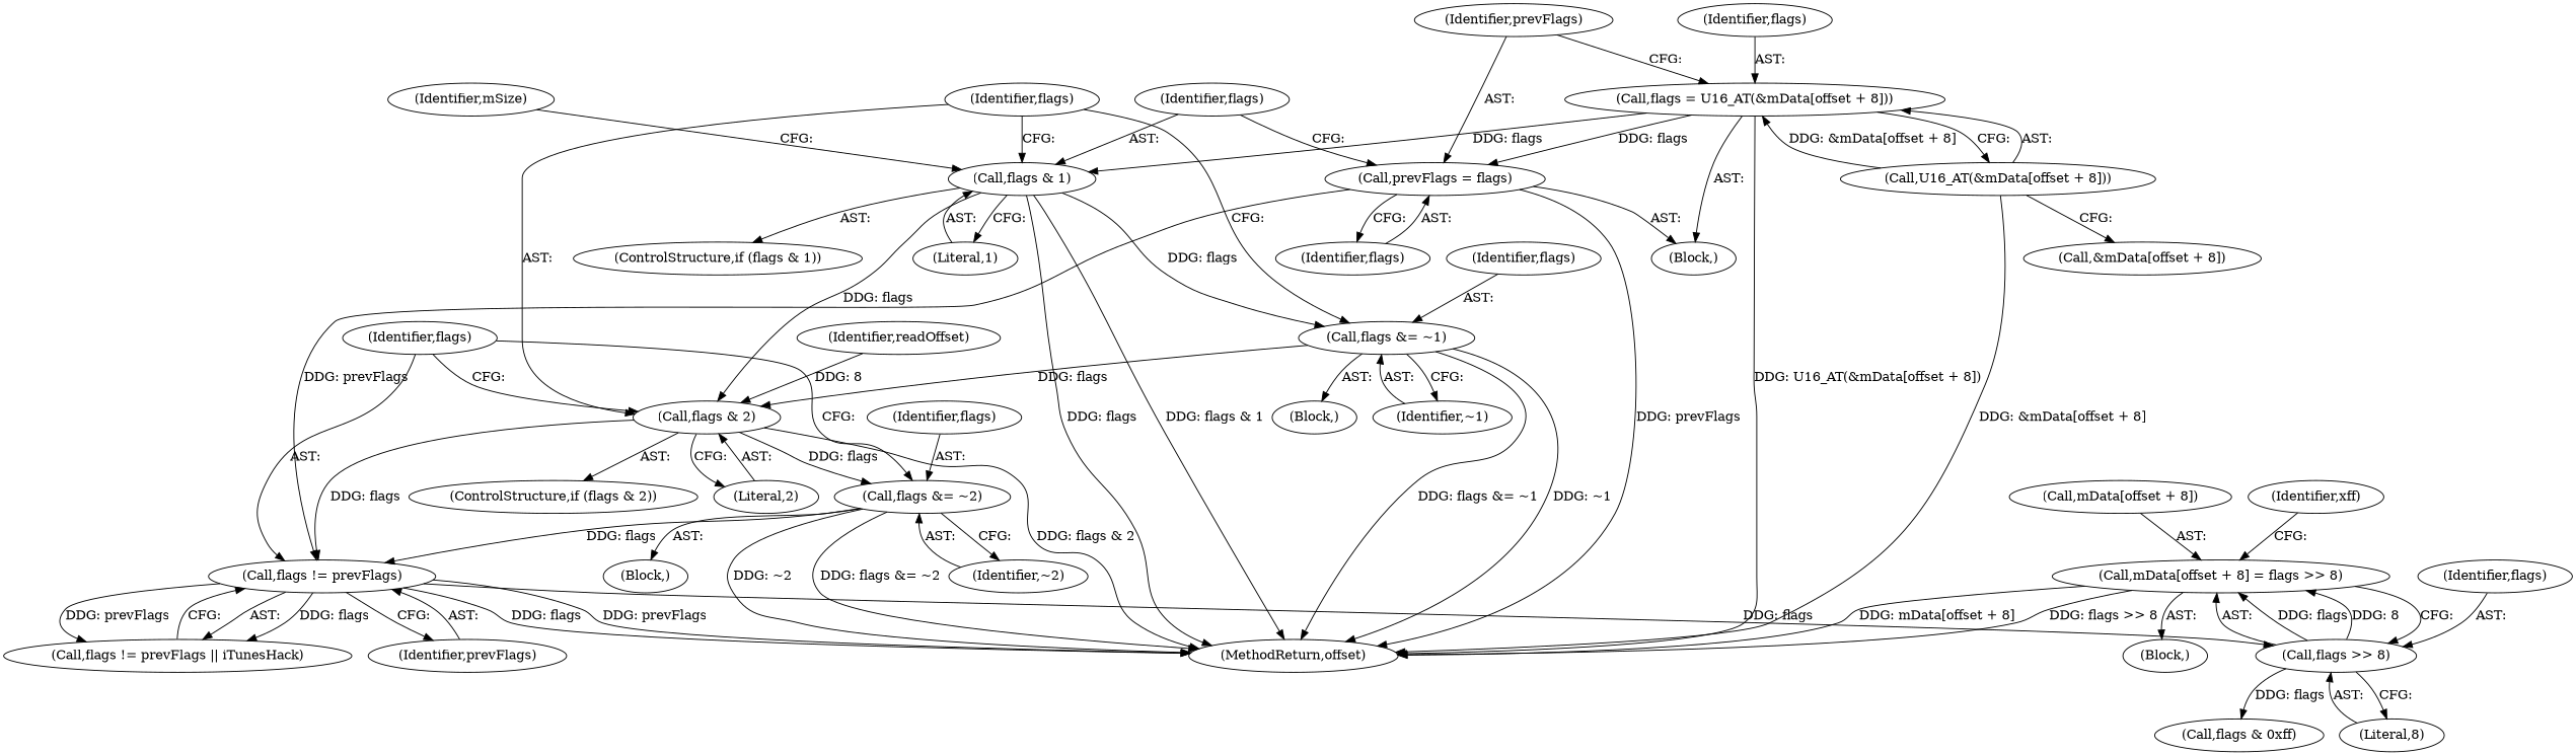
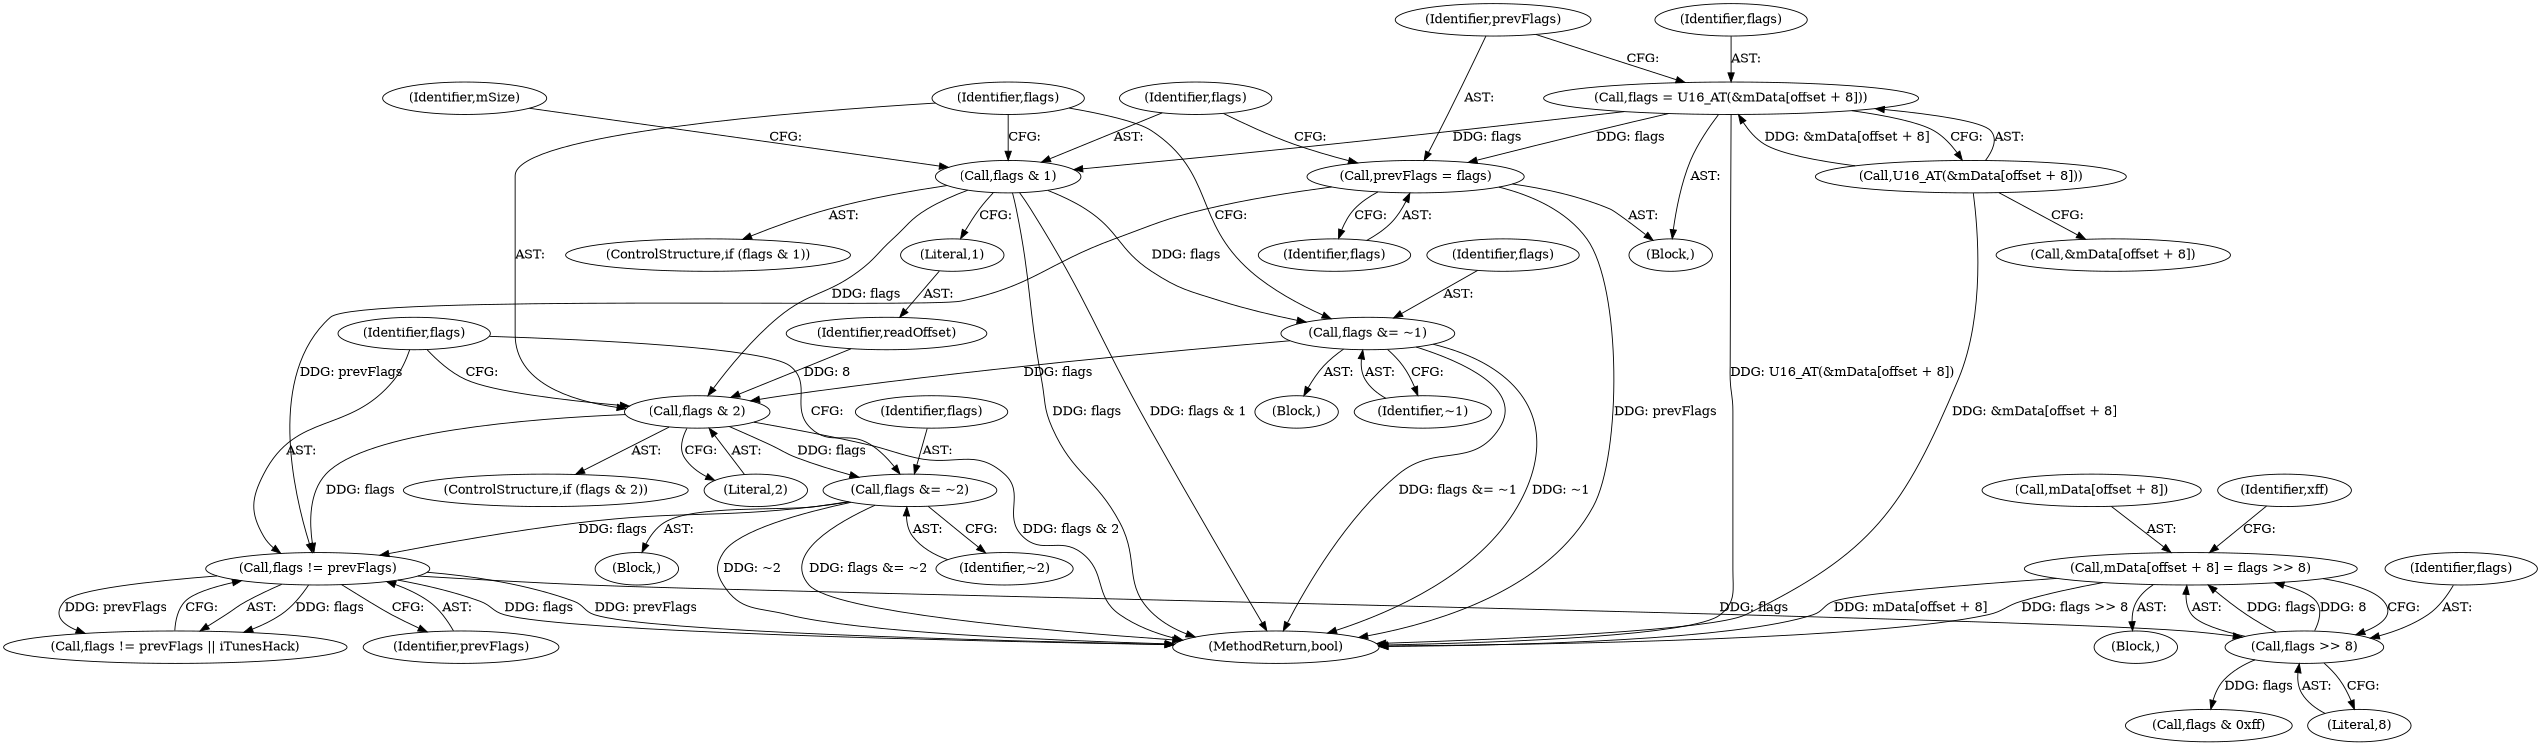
  digraph {
    n1 [label="(Call,mData[offset + 8] = flags >> 8)"]
    n2 [label="(Call,flags >> 8)"]
    n3 [label="(Block,)"]
-   n4 [label="(MethodReturn,offset)"]
+   n4 [label="(MethodReturn,bool)"]
    n5 [label="(Call,flags & 0xff)"]
    n6 [label="(Literal,8)"]
    n7 [label="(Call,flags != prevFlags)"]
    n8 [label="(Call,flags != prevFlags || iTunesHack)"]
    n9 [label="(Identifier,prevFlags)"]
    n10 [label="(Call,flags & 2)"]
    n11 [label="(Call,flags &= ~2)"]
    n12 [label="(ControlStructure,if (flags & 2))"]
    n13 [label="(Literal,2)"]
    n14 [label="(Identifier,~2)"]
    n15 [label="(Block,)"]
    n16 [label="(Call,flags & 1)"]
    n17 [label="(Call,flags &= ~1)"]
    n18 [label="(ControlStructure,if (flags & 1))"]
    n19 [label="(Literal,1)"]
    n20 [label="(Block,)"]
    n21 [label="(Identifier,~1)"]
    n22 [label="(Call,flags = U16_AT(&mData[offset + 8]))"]
    n23 [label="(Call,U16_AT(&mData[offset + 8]))"]
    n24 [label="(Call,prevFlags = flags)"]
    n25 [label="(Block,)"]
    n26 [label="(Call,&mData[offset + 8])"]
    n27 [label="(Identifier,flags)"]
    n28 [label="(Identifier,readOffset)"]
    n29 [label="(Identifier,flags)"]
    n30 [label="(Identifier,flags)"]
    n31 [label="(Identifier,flags)"]
    n32 [label="(Identifier,mSize)"]
    n33 [label="(Identifier,flags)"]
    n34 [label="(Identifier,xff)"]
    n35 [label="(Identifier,flags)"]
    n36 [label="(Call,mData[offset + 8])"]
    n37 [label="(Identifier,flags)"]
    n38 [label="(Identifier,flags)"]
    n39 [label="(Identifier,prevFlags)"]
    n1 -> n2 [label="CFG: "]
    n1 -> n3 [label="AST: "]
    n1 -> n4 [label="DDG: mData[offset + 8]"]
    n1 -> n4 [label="DDG: flags >> 8"]
    n2 -> n1 [label="AST: "]
    n2 -> n1 [label="DDG: flags"]
    n2 -> n1 [label="DDG: 8"]
    n2 -> n5 [label="DDG: flags"]
    n2 -> n6 [label="CFG: "]
    n6 -> n2 [label="AST: "]
    n7 -> n2 [label="DDG: flags"]
    n7 -> n4 [label="DDG: flags"]
    n7 -> n4 [label="DDG: prevFlags"]
    n7 -> n8 [label="AST: "]
    n7 -> n8 [label="DDG: flags"]
    n7 -> n8 [label="DDG: prevFlags"]
    n7 -> n9 [label="CFG: "]
    n8 -> n7 [label="CFG: "]
    n9 -> n7 [label="AST: "]
    n10 -> n4 [label="DDG: flags & 2"]
    n10 -> n7 [label="DDG: flags"]
    n10 -> n11 [label="DDG: flags"]
    n10 -> n12 [label="AST: "]
    n10 -> n13 [label="CFG: "]
    n11 -> n4 [label="DDG: ~2"]
    n11 -> n4 [label="DDG: flags &= ~2"]
    n11 -> n7 [label="DDG: flags"]
    n11 -> n14 [label="CFG: "]
    n11 -> n15 [label="AST: "]
    n13 -> n10 [label="AST: "]
    n14 -> n11 [label="AST: "]
    n16 -> n4 [label="DDG: flags"]
    n16 -> n4 [label="DDG: flags & 1"]
    n16 -> n10 [label="DDG: flags"]
    n16 -> n17 [label="DDG: flags"]
    n16 -> n18 [label="AST: "]
    n16 -> n19 [label="CFG: "]
    n17 -> n4 [label="DDG: flags &= ~1"]
    n17 -> n4 [label="DDG: ~1"]
    n17 -> n10 [label="DDG: flags"]
    n17 -> n20 [label="AST: "]
    n17 -> n21 [label="CFG: "]
-   n19 -> n16 [label="AST: "]
+   n19 -> n28 [label="AST: "]
    n21 -> n17 [label="AST: "]
    n22 -> n4 [label="DDG: U16_AT(&mData[offset + 8])"]
    n22 -> n16 [label="DDG: flags"]
    n22 -> n23 [label="CFG: "]
    n22 -> n24 [label="DDG: flags"]
    n22 -> n25 [label="AST: "]
    n23 -> n4 [label="DDG: &mData[offset + 8]"]
    n23 -> n22 [label="AST: "]
    n23 -> n22 [label="DDG: &mData[offset + 8]"]
    n23 -> n26 [label="CFG: "]
    n24 -> n4 [label="DDG: prevFlags"]
    n24 -> n7 [label="DDG: prevFlags"]
    n24 -> n25 [label="AST: "]
    n24 -> n27 [label="CFG: "]
    n27 -> n24 [label="AST: "]
    n28 -> n10 [label="DDG: 8"]
    n29 -> n10 [label="AST: "]
    n29 -> n16 [label="CFG: "]
    n29 -> n17 [label="CFG: "]
    n30 -> n22 [label="AST: "]
    n31 -> n2 [label="AST: "]
    n32 -> n16 [label="CFG: "]
    n33 -> n17 [label="AST: "]
    n34 -> n1 [label="CFG: "]
    n35 -> n7 [label="AST: "]
    n35 -> n10 [label="CFG: "]
    n35 -> n11 [label="CFG: "]
    n36 -> n1 [label="AST: "]
    n37 -> n16 [label="AST: "]
    n37 -> n24 [label="CFG: "]
    n38 -> n11 [label="AST: "]
    n39 -> n22 [label="CFG: "]
    n39 -> n24 [label="AST: "]
  }
